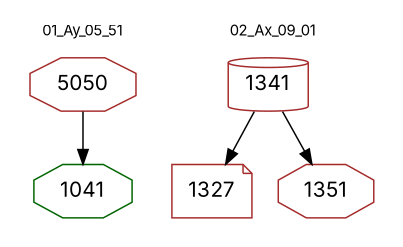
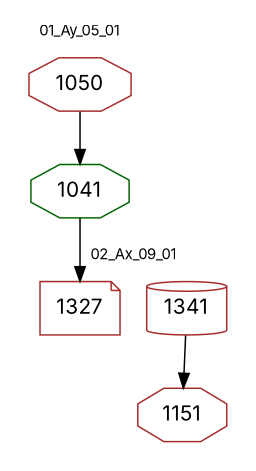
  digraph {
    fontname=Inter
    node [color=brown fontname=Inter shape=octagon]
    edge [color=black fontname=Inter]
-   n1 [label=5050]
+   n1 [label=1050]
    n2 [color=darkgreen label=1041]
    n3 [label=1341 shape=cylinder]
    n4 [label=1327 shape=note]
-   n5 [label=1351]
+   n5 [label=1151]
    subgraph cluster_1 {
      color=white
      fontsize=10
-     label="01_Ay_05_51"
+     label="01_Ay_05_01"
      n1
      n2
    }
    subgraph cluster_2 {
      color=white
      fontsize=10
      label="02_Ax_09_01"
      n3
      n4
      n5
    }
    n1 -> n2
-   n3 -> n4
+   n2 -> n4
    n3 -> n5
  }
